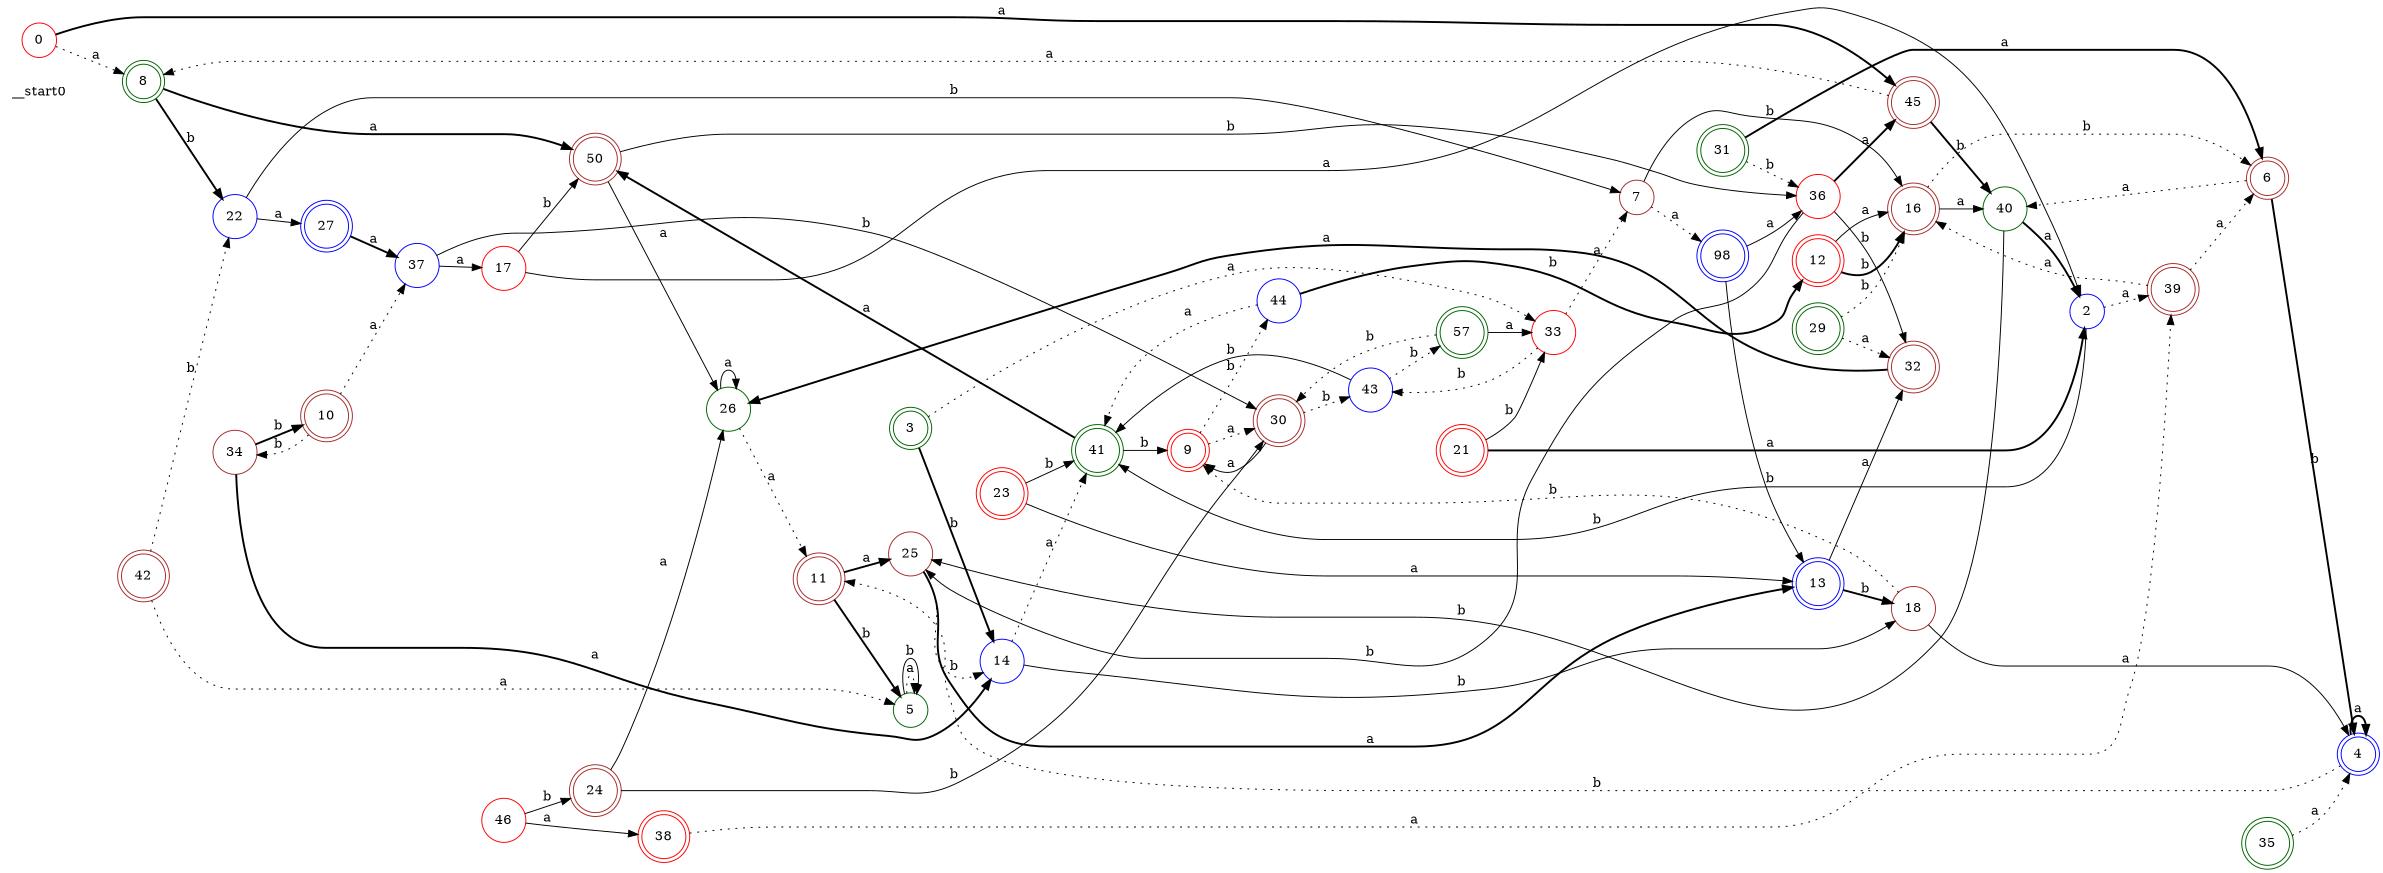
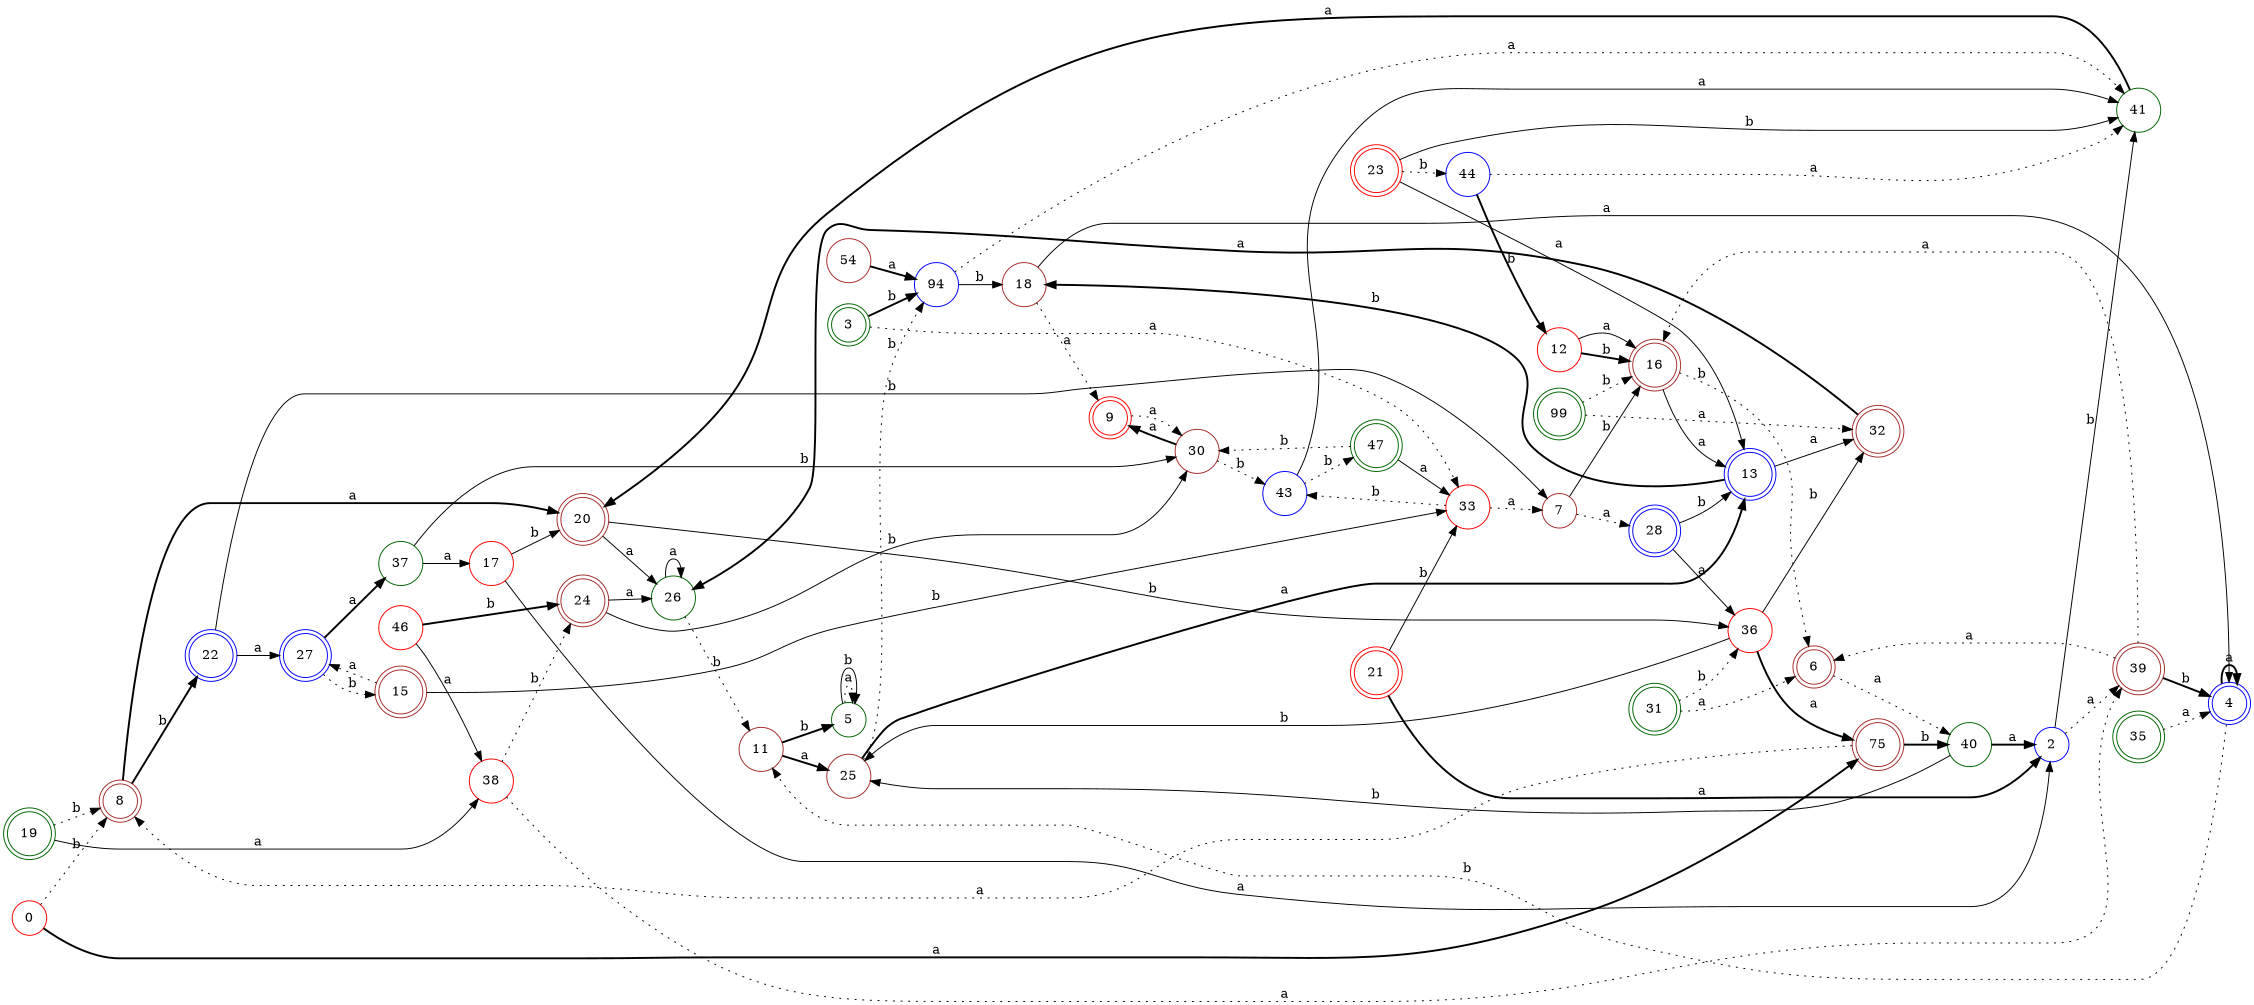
  digraph {
    rankdir=LR
    node [color=brown shape=doublecircle fillcolor=white style="rounded,filled"]
    edge [style=dotted]
-   __start0 [color=red shape=none fillcolor="" style=""]
    n2 [color=red label=0 shape=circle style=filled]
-   n3 [color=darkgreen label=8]
-   n4 [label=45]
-   n5 [label=50]
-   n6 [color=blue label=22 shape=circle]
+   n3 [label=8]
+   n4 [label=75]
+   n5 [label=20]
+   n6 [color=blue label=22]
    n7 [color=darkgreen label=40 shape=circle style=filled]
    n8 [label=24]
-   n9 [label=30]
+   n9 [label=30 shape=circle]
    n10 [color=darkgreen label=26 shape=circle style=filled]
    n11 [color=blue label=44 shape=circle style=filled]
-   n12 [color=darkgreen label=41]
-   n13 [color=red label=12 style=filled]
+   n12 [color=darkgreen label=41 shape=circle]
+   n13 [color=red label=12 shape=circle style=filled]
    n14 [color=blue label=2 shape=circle style=filled]
    n15 [label=39]
    n16 [label=6]
    n17 [label=16]
    n18 [color=red label=9]
    n19 [color=darkgreen label=3]
-   n20 [color=blue label=14 shape=circle style=filled]
+   n20 [color=blue label=94 shape=circle style=filled]
    n21 [color=red label=33 shape=circle style=filled]
    n22 [label=18 shape=circle style=filled]
    n23 [label=7 shape=circle]
    n24 [color=blue label=43 shape=circle style=filled]
    n25 [color=blue label=4]
-   n26 [label=11 style=filled]
+   n26 [label=11 shape=circle style=filled]
    n27 [color=darkgreen label=5 shape=circle style=filled]
    n28 [label=25 shape=circle style=filled]
-   n29 [color=blue label=98]
+   n29 [color=blue label=28]
    n30 [color=blue label=13]
    n31 [color=red label=36 shape=circle style=filled]
    n32 [color=blue label=27]
-   n33 [label=10]
-   n34 [label=34 shape=circle style=filled]
-   n35 [color=blue label=37 shape=circle style=filled]
+   n34 [label=54 shape=circle style=filled]
+   n35 [color=darkgreen label=37 shape=circle style=filled]
    n36 [color=red label=17 shape=circle style=filled]
    n37 [label=32]
-   n40 [color=red label=38 style=filled]
+   n38 [label=15]
+   n39 [color=darkgreen label=19]
+   n40 [color=red label=38 shape=circle style=filled]
    n41 [color=red label=21]
-   n42 [color=darkgreen label=57]
+   n42 [color=darkgreen label=47]
    n43 [color=red label=23 style=filled]
-   n44 [color=darkgreen label=29]
+   n44 [color=darkgreen label=99]
    n45 [color=darkgreen label=31]
    n46 [color=darkgreen label=35]
-   n47 [label=42]
    n48 [color=red label=46 shape=circle style=filled]
-   n2 -> n3 [label=a]
+   n2 -> n3 [label=b]
    n2 -> n4 [label=a style=bold]
    n3 -> n5 [label=a style=bold]
    n3 -> n6 [label=b style=bold]
    n4 -> n3 [label=a]
    n4 -> n7 [label=b style=bold]
    n5 -> n10 [label=a style=solid]
    n5 -> n31 [label=b style=solid]
    n6 -> n23 [label=b style=solid]
    n6 -> n32 [label=a style=solid]
    n7 -> n14 [label=a style=bold]
    n7 -> n28 [label=b style=solid]
    n8 -> n9 [label=b style=solid]
    n8 -> n10 [label=a style=solid]
-   n9 -> n18 [label=a style=solid]
+   n9 -> n18 [label=a style=bold]
    n9 -> n24 [label=b]
    n10 -> n10 [label=a style=solid]
-   n10 -> n26 [label=a]
+   n10 -> n26 [label=b]
    n11 -> n12 [label=a]
    n11 -> n13 [label=b style=bold]
    n12 -> n5 [label=a style=bold]
-   n12 -> n18 [label=b style=solid]
    n13 -> n17 [label=a style=solid]
    n13 -> n17 [label=b style=bold]
    n14 -> n12 [label=b style=solid]
    n14 -> n15 [label=a]
    n15 -> n16 [label=a]
    n15 -> n17 [label=a]
    n16 -> n7 [label=a]
-   n16 -> n25 [label=b style=bold]
-   n17 -> n7 [label=a style=solid]
+   n15 -> n25 [label=b style=bold]
+   n17 -> n30 [label=a style=solid]
    n17 -> n16 [label=b]
    n18 -> n9 [label=a]
-   n18 -> n11 [label=b]
+   n43 -> n11 [label=b]
    n19 -> n20 [label=b style=bold]
    n19 -> n21 [label=a]
    n20 -> n12 [label=a]
    n20 -> n22 [label=b style=solid]
    n21 -> n23 [label=a]
    n21 -> n24 [label=b]
-   n22 -> n18 [label=b]
+   n22 -> n18 [label=a]
    n22 -> n25 [label=a style=solid]
    n23 -> n17 [label=b style=solid]
    n23 -> n29 [label=a]
-   n24 -> n12 [label=b style=solid]
+   n24 -> n12 [label=a style=solid]
    n24 -> n42 [label=b]
    n25 -> n25 [label=a style=bold]
    n25 -> n26 [label=b]
    n26 -> n27 [label=b style=bold]
    n26 -> n28 [label=a style=bold]
    n27 -> n27 [label=a]
    n27 -> n27 [label=b style=solid]
    n28 -> n20 [label=b]
    n28 -> n30 [label=a style=bold]
    n29 -> n30 [label=b style=solid]
    n29 -> n31 [label=a style=solid]
    n30 -> n22 [label=b style=bold]
    n30 -> n37 [label=a style=solid]
    n31 -> n4 [label=a style=bold]
    n31 -> n28 [label=b style=solid]
    n31 -> n37 [label=b style=solid]
    n32 -> n35 [label=a style=bold]
-   n33 -> n34 [label=b]
-   n33 -> n35 [label=a]
+   n32 -> n38 [label=b]
    n34 -> n20 [label=a style=bold]
-   n34 -> n33 [label=b style=bold]
    n35 -> n9 [label=b style=solid]
    n35 -> n36 [label=a style=solid]
    n36 -> n5 [label=b style=solid]
    n36 -> n14 [label=a style=solid]
    n37 -> n10 [label=a style=bold]
+   n38 -> n21 [label=b style=solid]
+   n38 -> n32 [label=a]
+   n39 -> n3 [label=b]
+   n39 -> n40 [label=a style=solid]
+   n40 -> n8 [label=b]
    n40 -> n15 [label=a]
    n41 -> n14 [label=a style=bold]
    n41 -> n21 [label=b style=solid]
    n42 -> n9 [label=b]
    n42 -> n21 [label=a style=solid]
    n43 -> n12 [label=b style=solid]
    n43 -> n30 [label=a style=solid]
    n44 -> n17 [label=b]
    n44 -> n37 [label=a]
-   n45 -> n16 [label=a style=bold]
+   n45 -> n16 [label=a]
    n45 -> n31 [label=b]
    n46 -> n25 [label=a]
-   n47 -> n6 [label=b]
-   n47 -> n27 [label=a]
-   n48 -> n8 [label=b style=solid]
+   n48 -> n8 [label=b style=bold]
    n48 -> n40 [label=a style=solid]
  }
